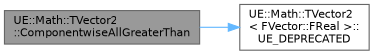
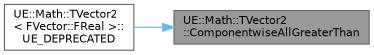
  digraph {
    rankdir=RL
    node [fontname=Helvetica fontsize=10 shape=box style=filled]
    n1 [color=gray40 fillcolor=grey60 fontcolor=black height=0.2 label="UE::Math::TVector2\l::ComponentwiseAllGreaterThan" width=0.4]
    n2 [color=grey40 fillcolor=white height=0.2 label="UE::Math::TVector2\l\< FVector::FReal \>::\lUE_DEPRECATED" width=0.4]
-   n2 -> n1 [color=steelblue1 dir=back fontname=Helvetica fontsize=10 labelfontname=Helvetica labelfontsize=10 style=solid]
+   n1 -> n2 [color=steelblue1 dir=back fontname=Helvetica fontsize=10 labelfontname=Helvetica labelfontsize=10 style=solid]
  }
